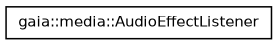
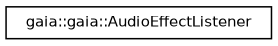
  digraph {
    rankdir=LR
-   n1 [color=black fillcolor=white fontname=Helvetica fontsize=10 height=0.2 label="gaia::media::AudioEffectListener" shape=record style=filled width=0.4]
+   n1 [color=black fillcolor=white fontname=Helvetica fontsize=10 height=0.2 label="gaia::gaia::AudioEffectListener" shape=record style=filled width=0.4]
  }
